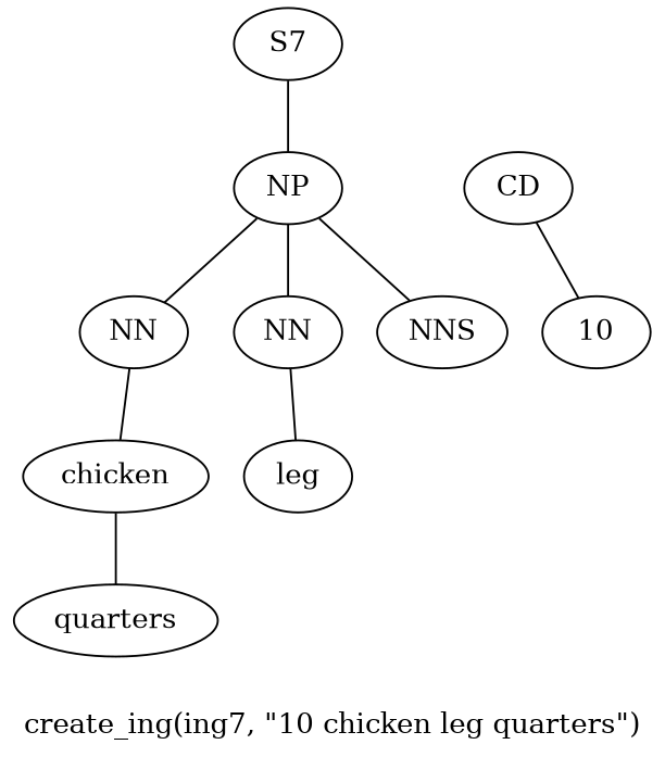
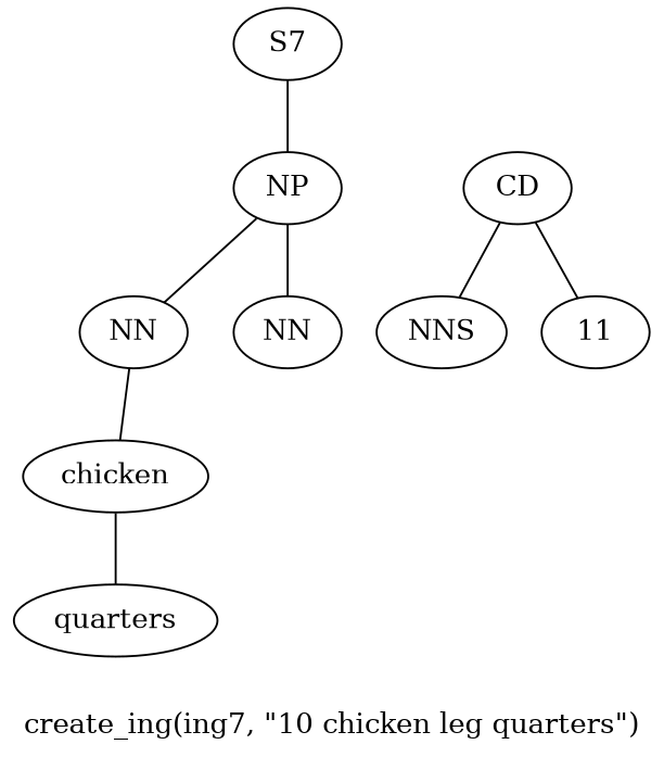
  graph {
    label="create_ing(ing7, \"10 chicken leg quarters\")"
    n1 [label=S7]
    n2 [label=NP]
    n3 [label=NN]
    n4 [label=NN]
    n5 [label=NNS]
    n6 [label=CD]
-   n7 [label=10]
+   n7 [label=11]
    n8 [label=chicken]
-   n9 [label=leg]
    n10 [label=quarters]
    n1 -- n2
    n2 -- n3
    n2 -- n4
-   n2 -- n5
+   n6 -- n5
    n3 -- n8
-   n4 -- n9
    n6 -- n7
    n8 -- n10
  }
